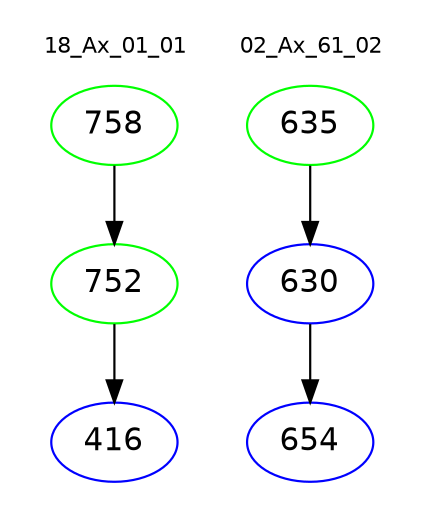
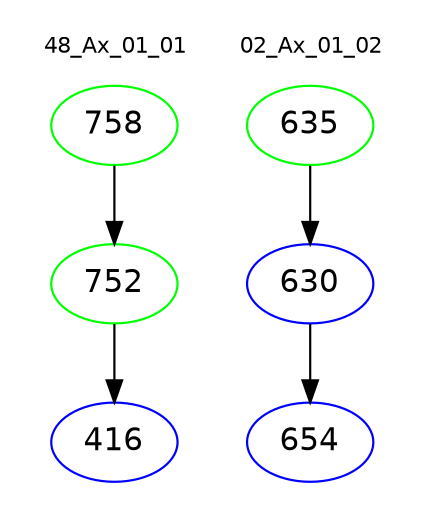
  digraph {
    fontname="DejaVu Sans"
    node [color=green fontname="DejaVu Sans"]
    edge [color=black fontname="DejaVu Sans"]
    n1 [label=758]
    n2 [label=752]
    n3 [color=blue label=416]
    n4 [label=635]
    n5 [color=blue label=630]
    n6 [color=blue label=654]
    subgraph cluster_1 {
      color=white
      fontsize=10
-     label="18_Ax_01_01"
+     label="48_Ax_01_01"
      n1
      n2
      n3
    }
    subgraph cluster_2 {
      color=white
      fontsize=10
-     label="02_Ax_61_02"
+     label="02_Ax_01_02"
      n4
      n5
      n6
    }
    n1 -> n2
    n2 -> n3
    n4 -> n5
    n5 -> n6
  }
